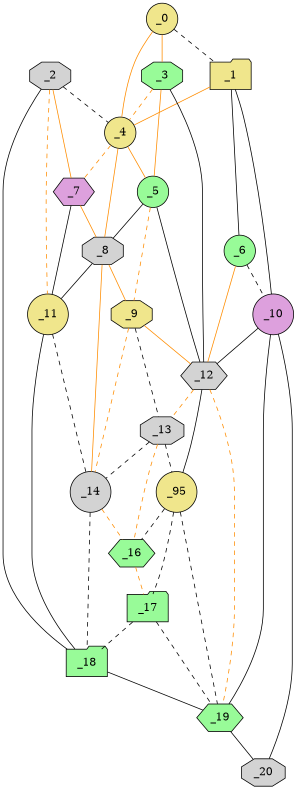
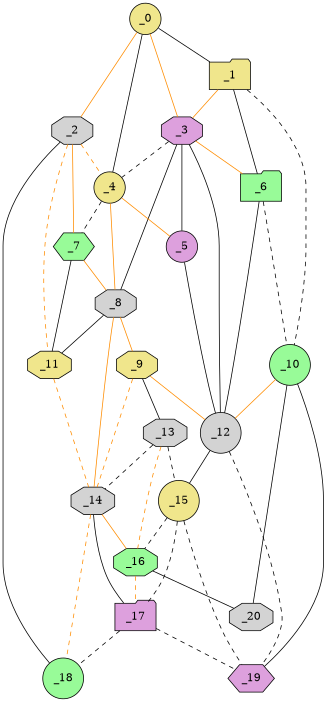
  graph {
    node [fillcolor=khaki shape=octagon style=filled x=82 y=78]
    edge [color=black style=solid valence=2]
    _0 [shape=circle x=21 y=13]
    _1 [shape=folder x=32 y=94]
    _2 [fillcolor=lightgrey x=43 y=4]
-   _3 [fillcolor=palegreen x=57]
+   _3 [fillcolor=plum x=57]
    _4 [shape=circle x=65 y=58]
-   _6 [fillcolor=palegreen shape=circle x=79 y=108]
-   _10 [fillcolor=plum shape=circle x=89 y=112]
-   _7 [fillcolor=plum shape=hexagon y=52]
-   _11 [shape=circle x=90 y=46]
-   _18 [fillcolor=palegreen shape=folder x=109 y=14]
-   _5 [fillcolor=palegreen shape=circle x=74 y=66]
-   _12 [fillcolor=lightgrey shape=hexagon x=90 y=93]
+   _6 [fillcolor=palegreen shape=folder x=79 y=108]
+   _10 [fillcolor=palegreen shape=circle x=89 y=112]
+   _7 [fillcolor=palegreen shape=hexagon y=52]
+   _11 [x=90 y=46]
+   _18 [fillcolor=palegreen shape=circle x=109 y=14]
+   _5 [fillcolor=plum shape=circle x=74 y=66]
+   _12 [fillcolor=lightgrey shape=circle x=90 y=93]
    _8 [fillcolor=lightgrey y=60]
-   _19 [fillcolor=palegreen shape=hexagon x=110 y=98]
+   _19 [fillcolor=plum shape=hexagon x=110 y=98]
    _20 [fillcolor=lightgrey x=110 y=110]
-   _14 [fillcolor=lightgrey shape=circle x=100 y=65]
+   _14 [fillcolor=lightgrey x=100 y=65]
    _9 [x=84 y=67]
    _13 [fillcolor=lightgrey x=94 y=79]
-   _15 [shape=circle x=100 y=90 label=_95]
-   _16 [fillcolor=palegreen shape=hexagon x=101]
-   _17 [fillcolor=palegreen shape=folder x=105 y=83]
-   _0 -- _1 [style=dashed valence=1]
+   _15 [shape=circle x=100 y=90]
+   _16 [fillcolor=palegreen x=101]
+   _17 [fillcolor=plum shape=folder x=105 y=83]
+   _0 -- _1 [valence=1]
+   _0 -- _2 [color=darkorange valence=1]
    _0 -- _3 [color=darkorange]
-   _0 -- _4 [color=darkorange]
-   _1 -- _4 [color=darkorange valence=1]
+   _0 -- _4
+   _1 -- _3 [color=darkorange valence=1]
    _1 -- _6
-   _1 -- _10 [valence=1]
-   _2 -- _4 [style=dashed]
+   _1 -- _10 [style=dashed valence=1]
+   _2 -- _4 [color=darkorange style=dashed]
    _2 -- _7 [color=darkorange valence=1]
    _2 -- _11 [color=darkorange style=dashed]
    _2 -- _18 [valence=1]
-   _3 -- _4 [color=darkorange style=dashed]
-   _3 -- _5 [color=darkorange]
+   _3 -- _4 [style=dashed]
+   _3 -- _6 [color=darkorange]
+   _3 -- _5
    _3 -- _12 [valence=1]
-   _4 -- _7 [color=darkorange style=dashed]
+   _4 -- _7 [style=dashed]
    _4 -- _5 [color=darkorange]
    _4 -- _8 [color=darkorange]
    _6 -- _10 [style=dashed]
-   _6 -- _12 [color=darkorange]
-   _10 -- _12
+   _6 -- _12
+   _10 -- _12 [color=darkorange]
    _10 -- _19
    _10 -- _20 [valence=1]
    _7 -- _11 [valence=1]
    _7 -- _8 [color=darkorange]
-   _11 -- _18
-   _11 -- _14 [style=dashed]
-   _18 -- _19 [valence=1]
+   _11 -- _14 [color=darkorange style=dashed]
    _5 -- _12
-   _5 -- _8
-   _5 -- _9 [color=darkorange style=dashed valence=1]
-   _12 -- _19 [color=darkorange style=dashed valence=1]
-   _12 -- _13 [color=darkorange style=dashed]
+   _3 -- _8
+   _12 -- _19 [style=dashed valence=1]
    _12 -- _15
    _8 -- _11
    _8 -- _14 [color=darkorange]
    _8 -- _9 [color=darkorange]
-   _19 -- _20 [valence=1]
-   _14 -- _18 [style=dashed]
-   _14 -- _16 [color=darkorange style=dashed valence=1]
+   _16 -- _20 [valence=1]
+   _14 -- _18 [color=darkorange style=dashed]
+   _14 -- _16 [color=darkorange valence=1]
+   _14 -- _17
    _9 -- _12 [color=darkorange]
    _9 -- _14 [color=darkorange style=dashed]
-   _9 -- _13 [style=dashed]
+   _9 -- _13
    _13 -- _14 [style=dashed]
    _13 -- _15 [style=dashed valence=1]
    _13 -- _16 [color=darkorange style=dashed]
    _15 -- _19 [style=dashed valence=1]
    _15 -- _16 [style=dashed valence=1]
    _15 -- _17 [style=dashed]
    _16 -- _17 [color=darkorange style=dashed]
    _17 -- _18 [style=dashed valence=1]
    _17 -- _19 [style=dashed]
  }
